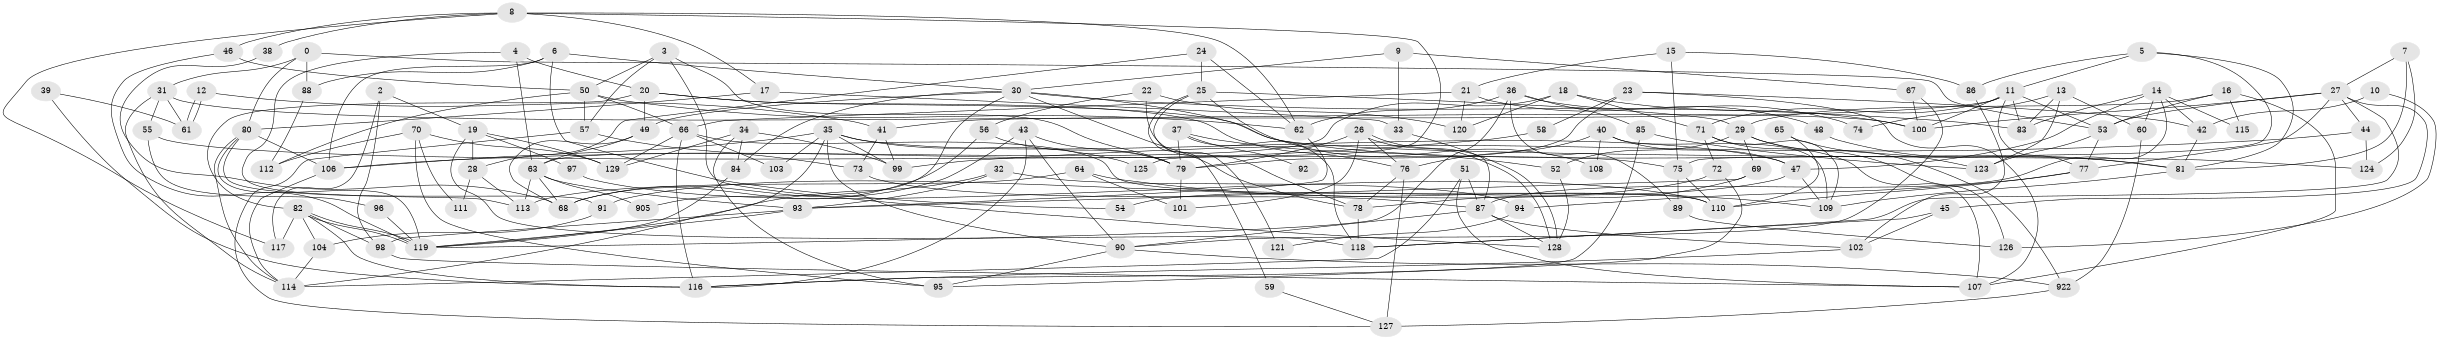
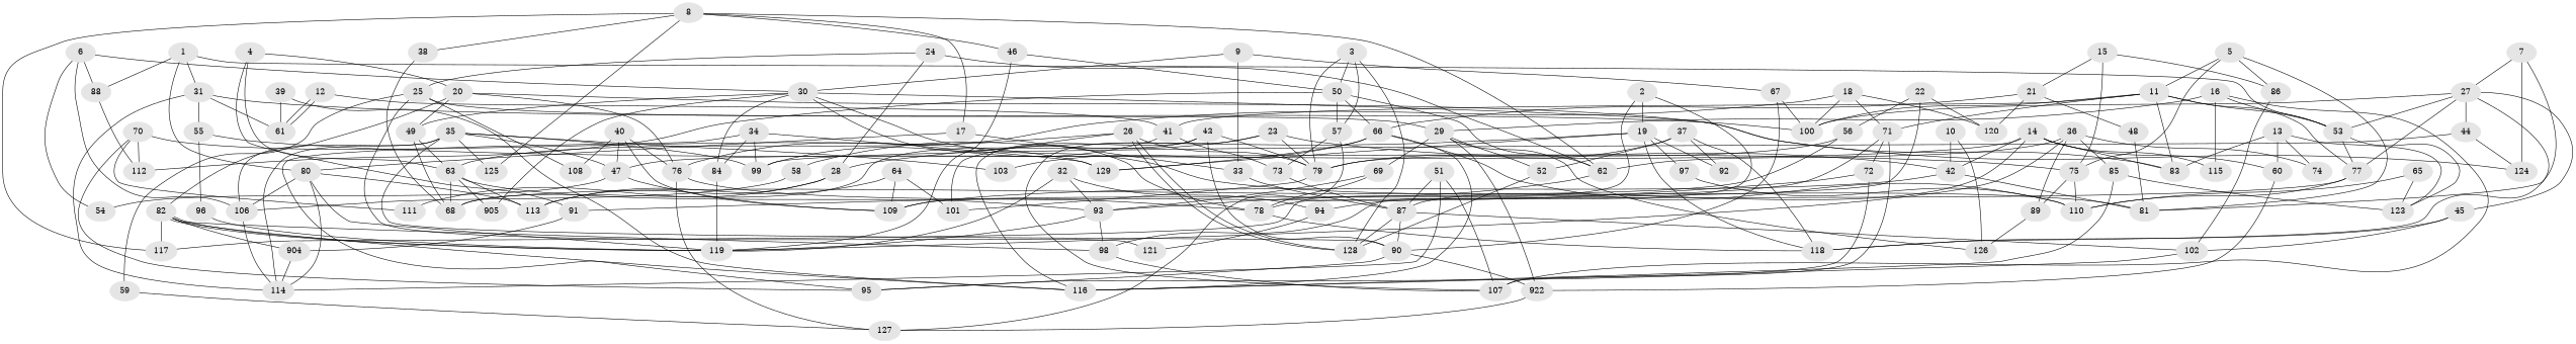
  graph {
    node [color=gray90 style=filled]
-   1 [label=0]
+   1
    31
    53
    80
    88
    100
    61
    55
    114
    77
    123
    106
    113
    119
    112
    2
    19
    98
    117
    28
    92
    97
    118
    129
    107
    3
    50
    57
    79
    128
    62
    66
    73
    127
    101
    4
    20
    63
    91
    124
    49
    76
    82
    n44 [label=905]
    93
    68
-   104
+   104 [label=904]
    5
    11
    75
    81
    86
    41
    71
    83
    89
    110
    109
    102
    6
    30
    54
    78
    84
    7
    27
    44
    45
    8
    17
    38
    46
    125
    33
    9
    67
    87
    90
    10
    42
    126
    99
    72
    94
    12
    13
    60
    74
    n89 [label=922]
    14
    47
    115
    15
    21
    120
    48
    16
    29
    52
    69
    18
    111
    116
    103
    22
    56
    23
    58
    24
    25
    59
    108
    121
    26
    96
    32
    34
    95
    35
    36
    85
    37
    39
    40
    43
    51
    64
    65
    70
    1 -- 31
    1 -- 53
    1 -- 80
    1 -- 88
    31 -- 100
    31 -- 61
    31 -- 55
    31 -- 114
    53 -- 77
    53 -- 123
    80 -- 114
    80 -- 106
    80 -- 113
    80 -- 119
    88 -- 112
    55 -- 75
    55 -- 96
    77 -- 110
    77 -- 94
    106 -- 114
    2 -- 19
    2 -- 98
    2 -- 117
    19 -- 28
+   19 -- 92
    19 -- 97
    19 -- 118
    19 -- 129
    98 -- 107
    28 -- 113
    28 -- 111
    97 -- 110
    3 -- 50
    3 -- 57
    3 -- 79
    3 -- 128
    50 -- 112
    50 -- 57
    50 -- 62
    50 -- 66
    57 -- 73
    57 -- 127
    79 -- 101
    62 -- 93
    66 -- 129
    66 -- 110
    66 -- 116
    66 -- 103
    73 -- 87
    4 -- 20
    4 -- 63
    4 -- 91
    20 -- 124
    20 -- 49
    20 -- 76
    20 -- 82
    63 -- 113
    63 -- n44
    63 -- 93
    63 -- 68
    91 -- 104
    49 -- 63
    49 -- 68
    76 -- 127
    76 -- 78
    82 -- 119
    82 -- 119
    82 -- 98
    82 -- 117
    82 -- 104
    82 -- 116
    93 -- 119
    93 -- 98
    104 -- 114
    5 -- 11
    5 -- 75
    5 -- 81
    5 -- 86
    11 -- 53
    11 -- 100
    11 -- 77
    11 -- 41
    11 -- 71
    11 -- 83
    75 -- 89
    75 -- 110
-   81 -- 109
+   42 -- 109
    86 -- 102
    41 -- 73
    41 -- 99
    71 -- 107
    71 -- 109
    71 -- 72
    89 -- 126
    102 -- 116
    6 -- 88
    6 -- 106
    6 -- 30
    6 -- 54
    30 -- 49
    30 -- n44
    30 -- 81
    30 -- 83
    30 -- 78
    30 -- 84
    78 -- 118
    84 -- 119
    7 -- 124
    7 -- 81
    7 -- 27
    27 -- 53
    27 -- 100
    27 -- 77
    27 -- 118
    27 -- 44
    27 -- 45
    44 -- 124
    44 -- 99
    45 -- 118
    45 -- 102
    8 -- 117
    8 -- 62
    8 -- 17
    8 -- 38
    8 -- 46
    8 -- 125
    17 -- 80
    17 -- 33
    38 -- 68
    46 -- 119
    46 -- 50
    33 -- 87
    9 -- 30
    9 -- 33
    9 -- 67
    67 -- 100
    67 -- 90
    87 -- 128
    87 -- 102
    87 -- 90
    90 -- n89
    90 -- 95
    10 -- 42
    10 -- 126
    42 -- 81
    72 -- 91
    72 -- 95
    94 -- 121
    12 -- 61
    12 -- 61
    12 -- 41
    13 -- 123
    13 -- 83
    13 -- 60
    13 -- 74
    60 -- n89
    n89 -- 127
    14 -- 83
    14 -- 87
    14 -- 42
    14 -- 60
    14 -- 47
    14 -- 115
    47 -- 109
    47 -- 54
    15 -- 75
    15 -- 86
    15 -- 21
    21 -- 66
    21 -- 120
    21 -- 48
    48 -- 81
    16 -- 53
    16 -- 107
    16 -- 115
    16 -- 29
    29 -- 126
    29 -- n89
    29 -- 52
    29 -- 69
    52 -- 128
    69 -- 93
    69 -- 78
    18 -- 100
    18 -- 63
    18 -- 71
    18 -- 120
    22 -- 78
    22 -- 120
    22 -- 56
    56 -- 79
    56 -- 68
    23 -- 107
    23 -- 79
    23 -- 42
    23 -- 58
    58 -- 106
    24 -- 28
    24 -- 62
    24 -- 25
    25 -- 29
    25 -- 59
    25 -- 108
    25 -- 121
    59 -- 127
    26 -- 79
    26 -- 128
    26 -- 128
    26 -- 101
    26 -- 76
    96 -- 119
    32 -- 119
    32 -- 93
    32 -- 94
    34 -- 129
    34 -- 84
    34 -- 99
    34 -- 95
    35 -- 114
    35 -- 106
    35 -- 125
    35 -- 90
    35 -- 99
    35 -- 47
    35 -- 103
    36 -- 119
    36 -- 62
    36 -- 89
    36 -- 74
    36 -- 85
    85 -- 123
    85 -- 116
    37 -- 92
    37 -- 118
    37 -- 79
    37 -- 52
    39 -- 61
    39 -- 116
    40 -- 76
    40 -- 109
    40 -- 47
    40 -- 108
    43 -- 79
    43 -- 68
    43 -- 90
    43 -- 116
    51 -- 114
    51 -- 107
    51 -- 87
    64 -- 113
    64 -- 101
    64 -- 109
    65 -- 123
    65 -- 110
    70 -- 112
    70 -- 129
    70 -- 111
    70 -- 95
  }
